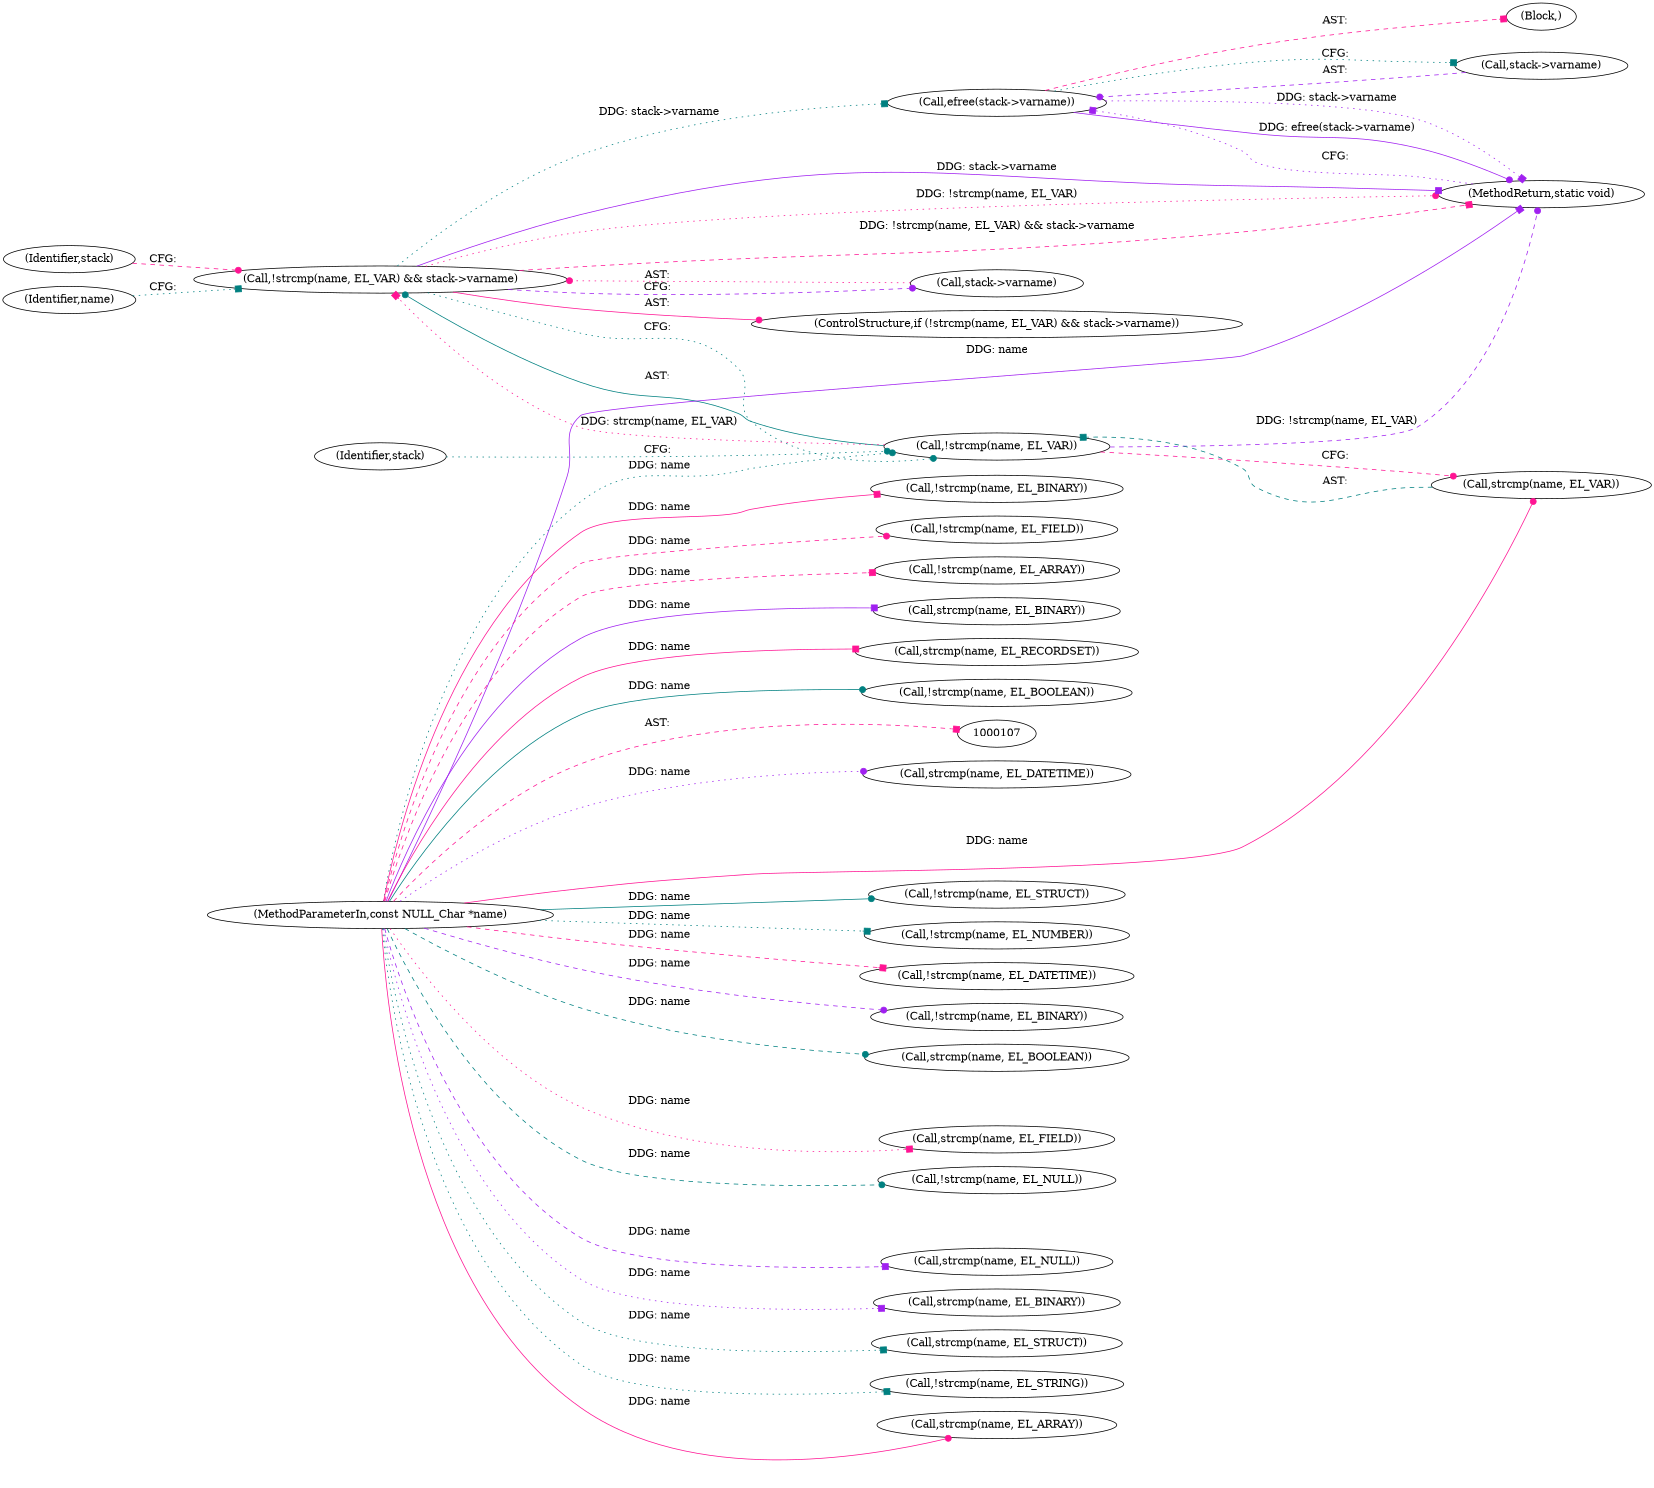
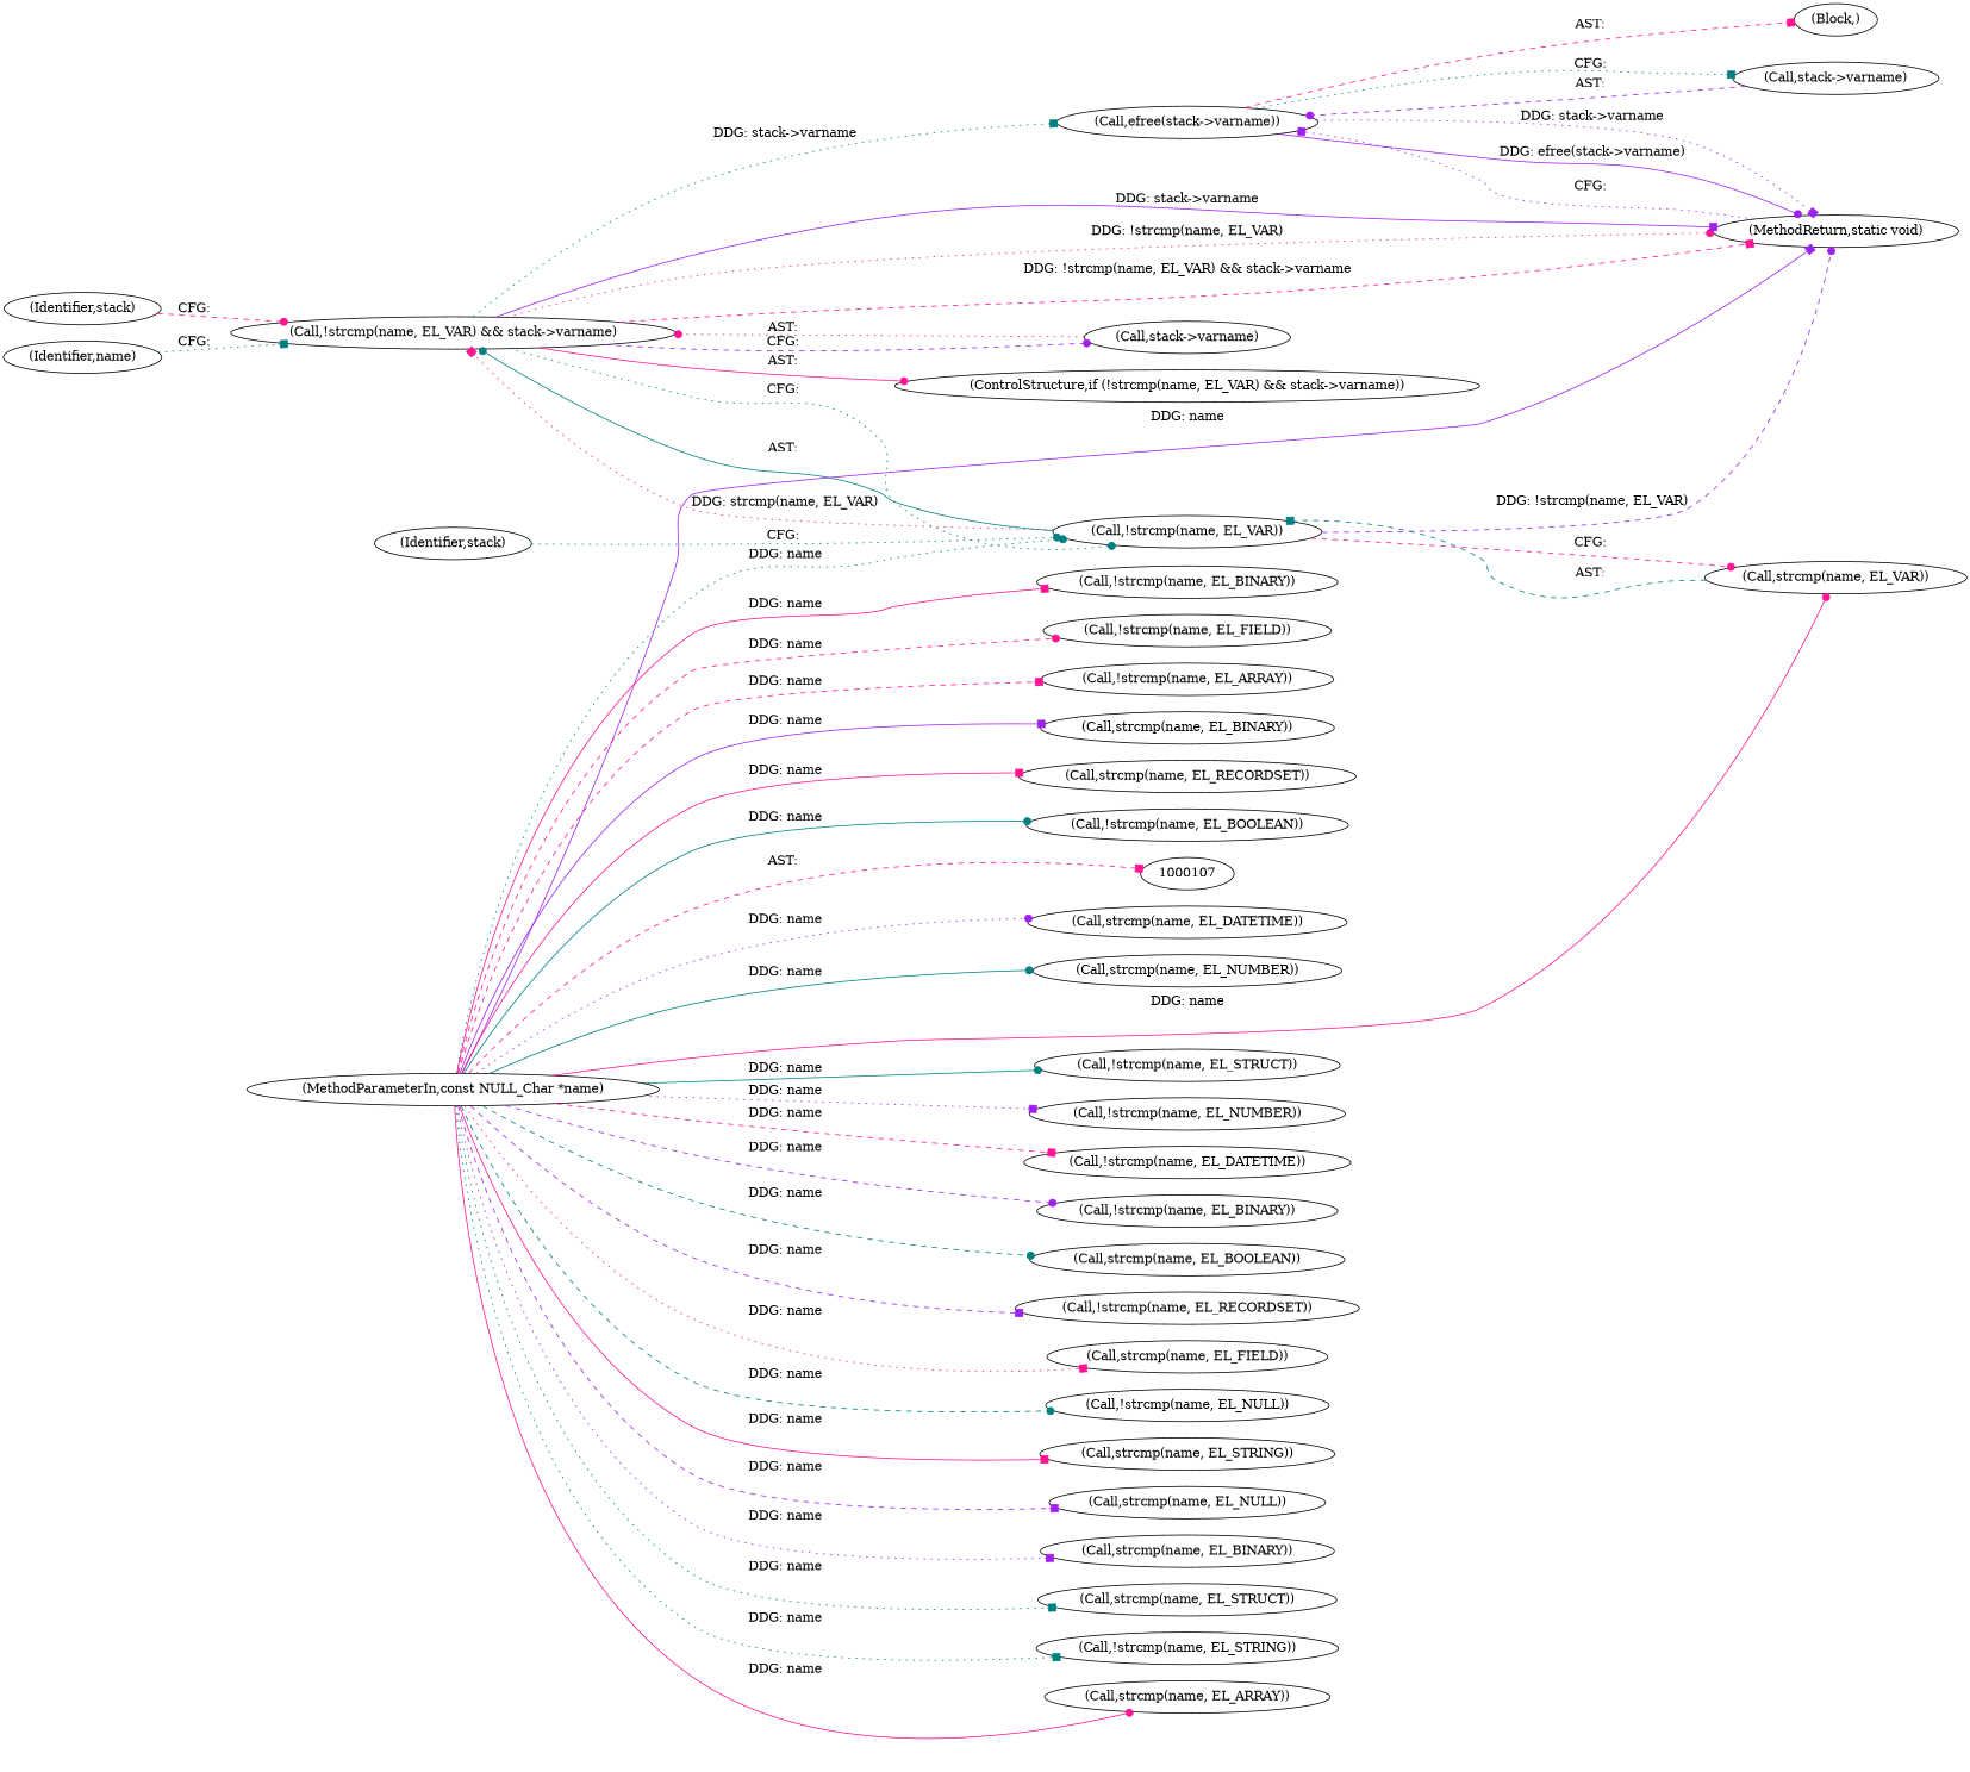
  digraph {
    rankdir=LR
    edge [arrowhead=box color=deeppink style=dotted]
    n1 [label="(Call,efree(stack->varname))"]
    n2 [label="(MethodReturn,static void)"]
    n3 [label="(Block,)"]
    n4 [label="(Call,stack->varname)"]
    n5 [label="(Call,!strcmp(name, EL_VAR) && stack->varname)"]
    n6 [label="(Call,!strcmp(name, EL_VAR))"]
    n7 [label="(Call,stack->varname)"]
    n8 [label="(ControlStructure,if (!strcmp(name, EL_VAR) && stack->varname))"]
    n9 [label="(Call,strcmp(name, EL_VAR))"]
    n10 [label="(MethodParameterIn,const NULL_Char *name)"]
    n11 [label="(Call,strcmp(name, EL_DATETIME))"]
+   n12 [label="(Call,strcmp(name, EL_NUMBER))"]
    n13 [label="(Call,!strcmp(name, EL_STRUCT))"]
    n14 [label="(Call,!strcmp(name, EL_NUMBER))"]
    n15 [label="(Call,!strcmp(name, EL_DATETIME))"]
    n16 [label="(Call,!strcmp(name, EL_BINARY))"]
    n17 [label="(Call,strcmp(name, EL_BOOLEAN))"]
+   n18 [label="(Call,!strcmp(name, EL_RECORDSET))"]
    n19 [label="(Call,strcmp(name, EL_FIELD))"]
    n20 [label="(Call,!strcmp(name, EL_NULL))"]
+   n21 [label="(Call,strcmp(name, EL_STRING))"]
    n22 [label="(Call,strcmp(name, EL_NULL))"]
    n23 [label="(Call,strcmp(name, EL_BINARY))"]
    n24 [label="(Call,strcmp(name, EL_STRUCT))"]
    n25 [label="(Call,!strcmp(name, EL_STRING))"]
    n26 [label="(Call,strcmp(name, EL_ARRAY))"]
    n27 [label="(Call,!strcmp(name, EL_BINARY))"]
    n28 [label="(Call,!strcmp(name, EL_FIELD))"]
    n29 [label="(Call,!strcmp(name, EL_ARRAY))"]
    n30 [label="(Call,strcmp(name, EL_BINARY))"]
    n31 [label="(Call,strcmp(name, EL_RECORDSET))"]
    n32 [label="(Call,!strcmp(name, EL_BOOLEAN))"]
    1000107
    n34 [label="(Identifier,stack)"]
    n35 [label="(Identifier,name)"]
    n36 [label="(Identifier,stack)"]
    n1 -> n2 [color=purple label="DDG: stack->varname"]
    n1 -> n2 [arrowhead=dot color=purple label="DDG: efree(stack->varname)" style=solid]
    n1 -> n3 [label="AST: " style=dashed]
    n1 -> n4 [color=teal label="CFG: "]
    n2 -> n1 [color=purple label="CFG: "]
    n4 -> n1 [arrowhead=dot color=purple label="AST: " style=dashed]
    n5 -> n1 [color=teal label="DDG: stack->varname"]
    n5 -> n2 [arrowhead=dot label="DDG: !strcmp(name, EL_VAR)"]
    n5 -> n2 [label="DDG: !strcmp(name, EL_VAR) && stack->varname" style=dashed]
    n5 -> n2 [color=purple label="DDG: stack->varname" style=solid]
    n5 -> n6 [arrowhead=dot color=teal label="CFG: "]
    n5 -> n7 [arrowhead=dot color=purple label="CFG: " style=dashed]
    n5 -> n8 [arrowhead=dot label="AST: " style=solid]
    n6 -> n2 [arrowhead=dot color=purple label="DDG: !strcmp(name, EL_VAR)" style=dashed]
    n6 -> n5 [arrowhead=dot color=teal label="AST: " style=solid]
    n6 -> n5 [label="DDG: strcmp(name, EL_VAR)"]
    n6 -> n9 [arrowhead=dot label="CFG: " style=dashed]
    n7 -> n5 [arrowhead=dot label="AST: "]
    n9 -> n6 [color=teal label="AST: " style=dashed]
    n10 -> n2 [color=purple label="DDG: name" style=solid]
    n10 -> n6 [arrowhead=dot color=teal label="DDG: name"]
    n10 -> n9 [arrowhead=dot label="DDG: name" style=solid]
    n10 -> n11 [arrowhead=dot color=purple label="DDG: name"]
+   n10 -> n12 [arrowhead=dot color=teal label="DDG: name" style=solid]
    n10 -> n13 [arrowhead=dot color=teal label="DDG: name" style=solid]
-   n10 -> n14 [color=teal label="DDG: name"]
+   n10 -> n14 [color=purple label="DDG: name"]
    n10 -> n15 [label="DDG: name" style=dashed]
    n10 -> n16 [arrowhead=dot color=purple label="DDG: name" style=dashed]
    n10 -> n17 [arrowhead=dot color=teal label="DDG: name" style=dashed]
+   n10 -> n18 [color=purple label="DDG: name" style=dashed]
    n10 -> n19 [label="DDG: name"]
    n10 -> n20 [arrowhead=dot color=teal label="DDG: name" style=dashed]
+   n10 -> n21 [label="DDG: name" style=solid]
    n10 -> n22 [color=purple label="DDG: name" style=dashed]
    n10 -> n23 [color=purple label="DDG: name"]
    n10 -> n24 [color=teal label="DDG: name"]
    n10 -> n25 [color=teal label="DDG: name"]
    n10 -> n26 [arrowhead=dot label="DDG: name" style=solid]
    n10 -> n27 [label="DDG: name" style=solid]
    n10 -> n28 [arrowhead=dot label="DDG: name" style=dashed]
    n10 -> n29 [label="DDG: name" style=dashed]
    n10 -> n30 [color=purple label="DDG: name" style=solid]
    n10 -> n31 [label="DDG: name" style=solid]
    n10 -> n32 [arrowhead=dot color=teal label="DDG: name" style=solid]
    n10 -> 1000107 [label="AST: " style=dashed]
    n34 -> n5 [arrowhead=dot label="CFG: " style=dashed]
    n35 -> n5 [color=teal label="CFG: "]
    n36 -> n6 [arrowhead=dot color=teal label="CFG: "]
  }
